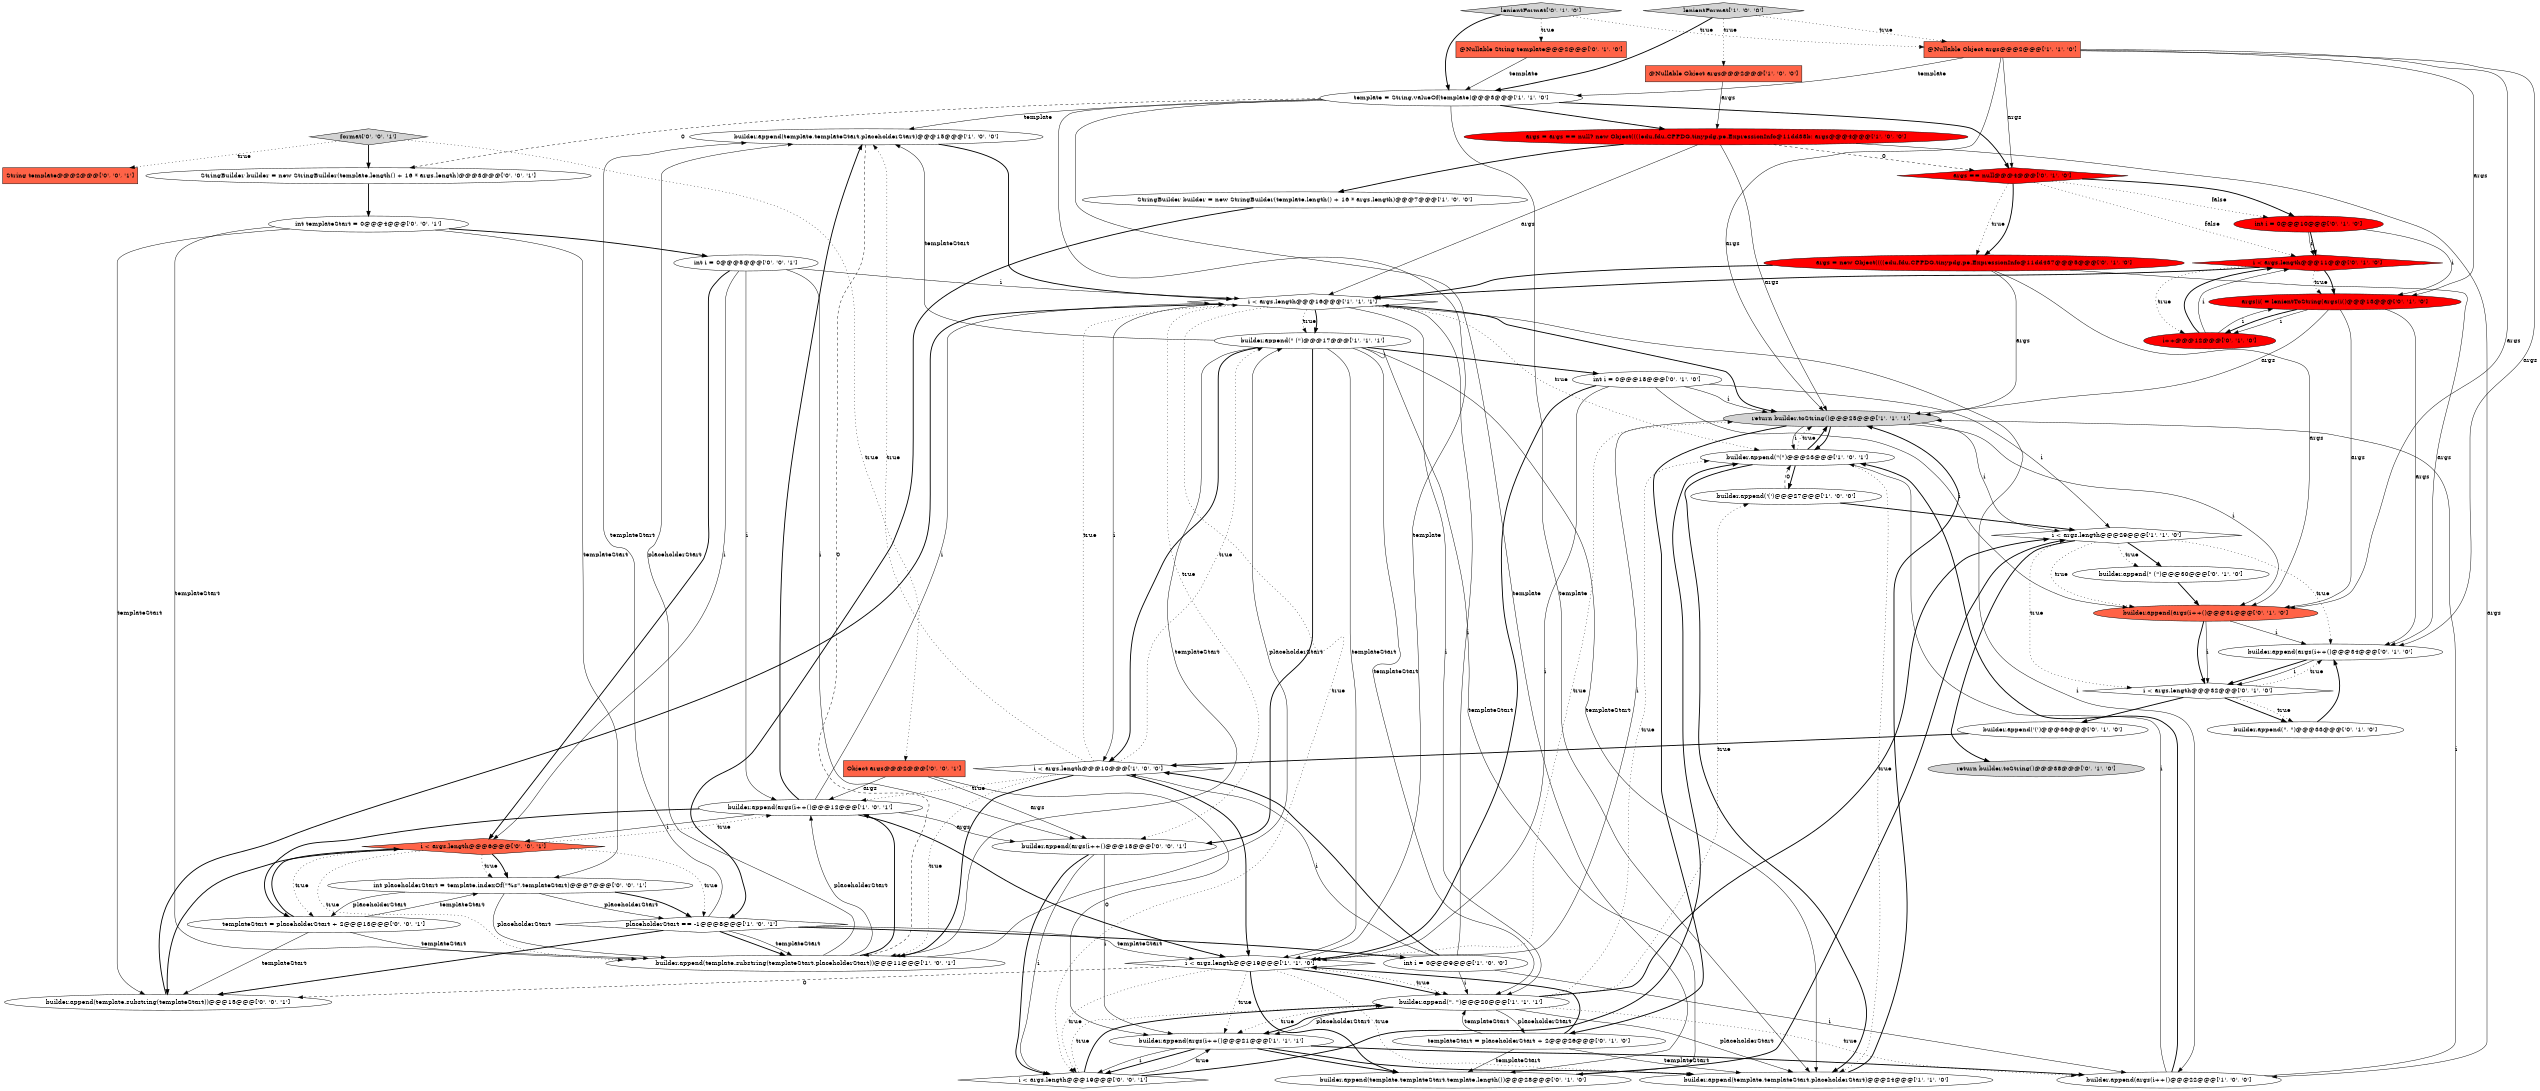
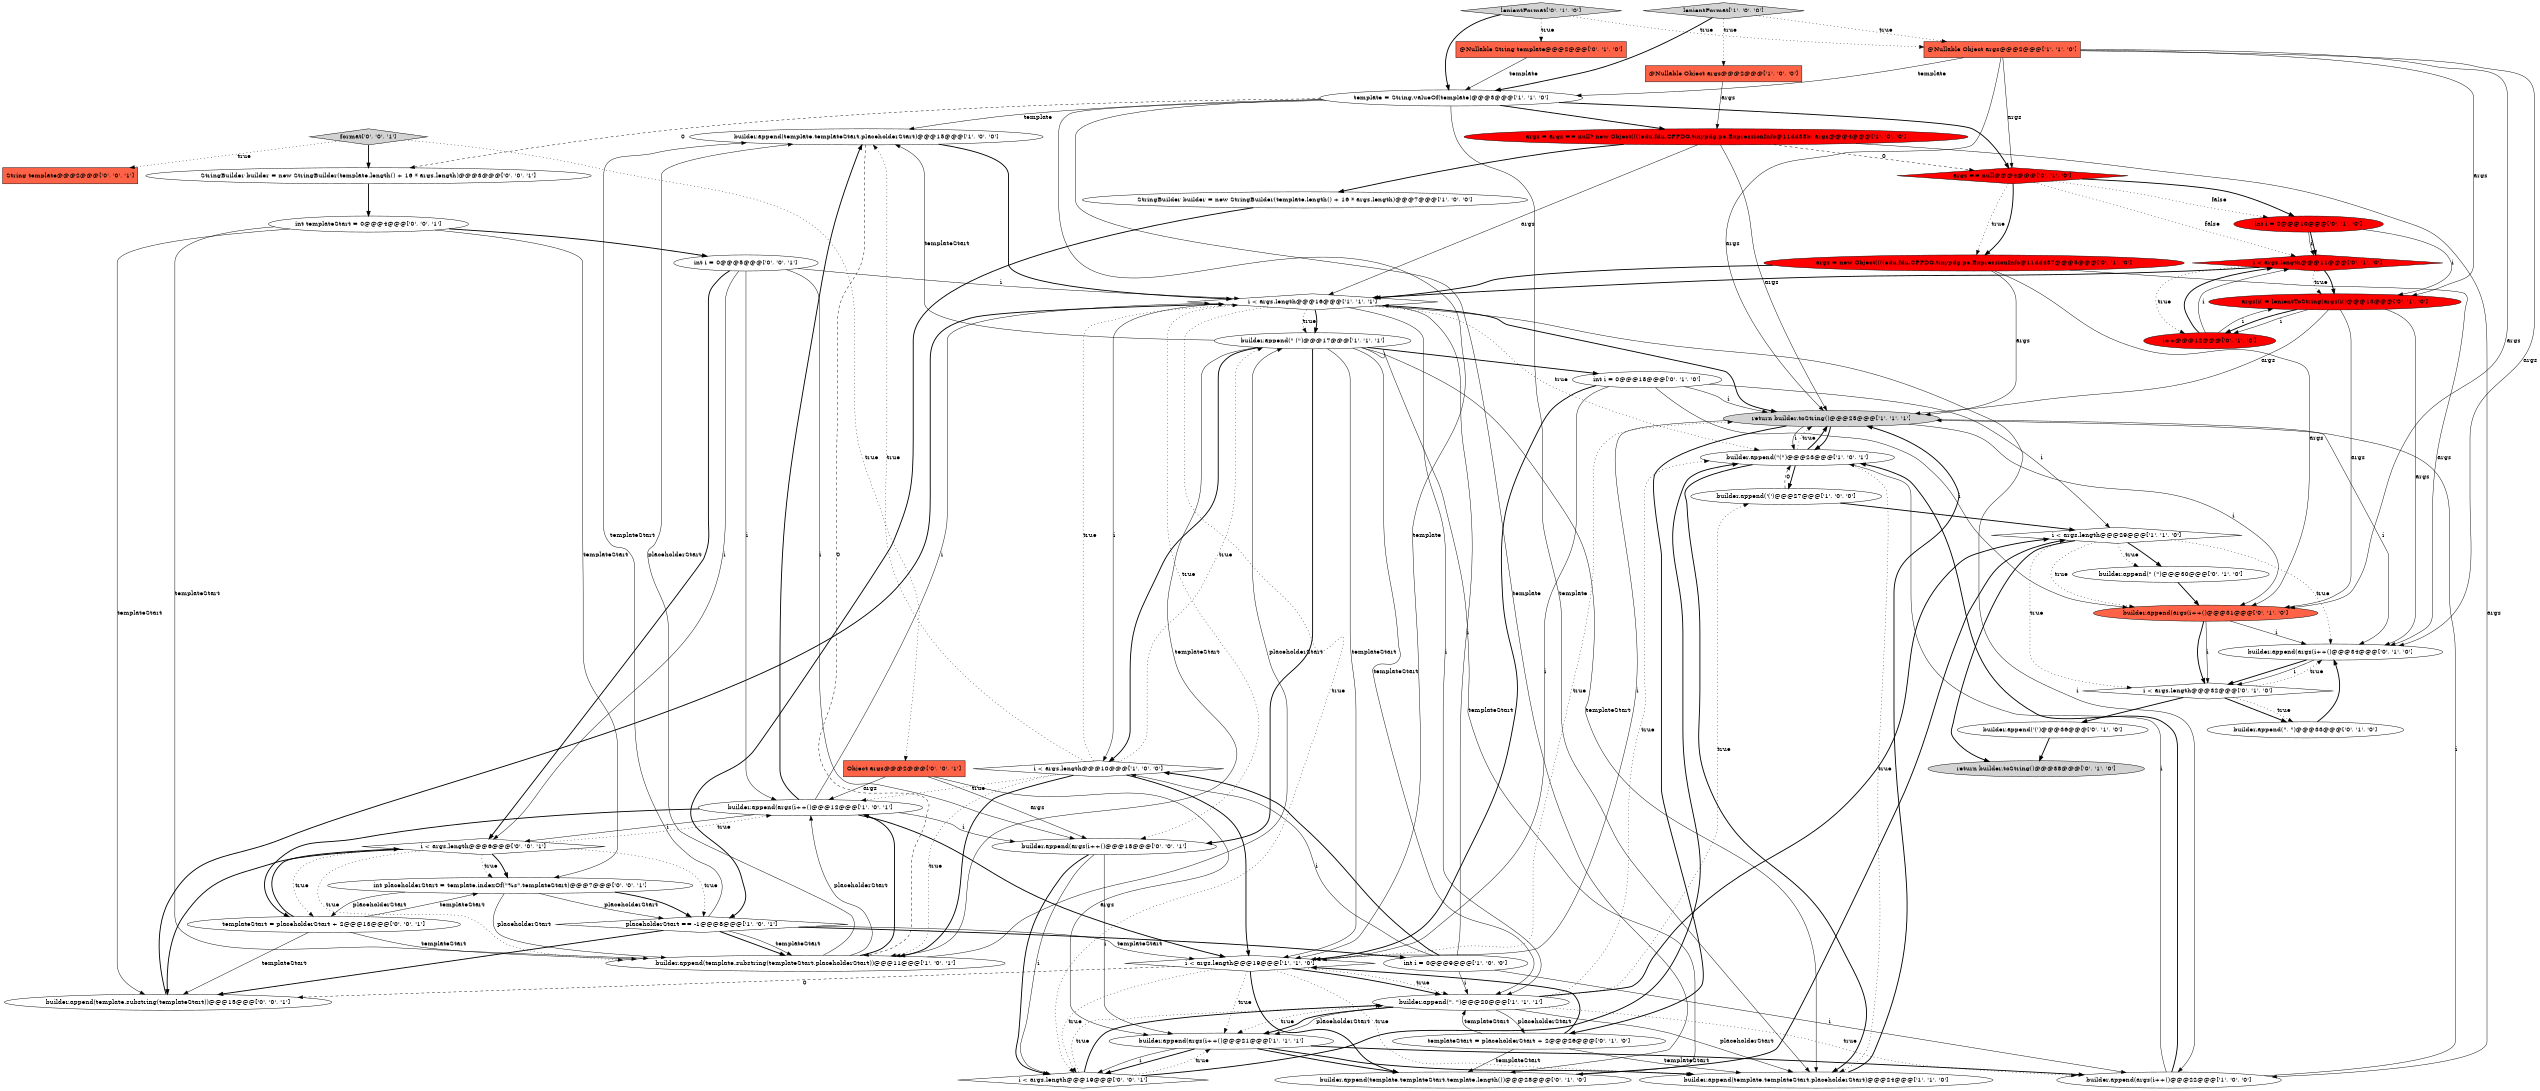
  digraph {
    node [fillcolor=white shape=ellipse style=filled]
    edge [style=solid]
    n1 [label="builder.append(template,templateStart,placeholderStart)@@@15@@@['1', '0', '0']"]
    n2 [label="i < args.length@@@16@@@['1', '1', '1']" shape=diamond]
    n3 [label="builder.append(template.substring(templateStart,placeholderStart))@@@11@@@['1', '0', '1']"]
    n4 [label="builder.append(\" (\")@@@17@@@['1', '1', '1']"]
    n5 [label="builder.append(args(i++()@@@18@@@['0', '0', '1']"]
    n6 [label="builder.append(\", \")@@@20@@@['1', '1', '1']"]
    n7 [label="i < args.length@@@10@@@['1', '0', '0']" shape=diamond]
    n8 [label="i < args.length@@@19@@@['0', '0', '1']" shape=diamond]
    n9 [label="builder.append(\"(\")@@@23@@@['1', '0', '1']"]
    n10 [label="builder.append(args(i++()@@@22@@@['1', '0', '0']"]
    n11 [fillcolor=lightgray label="return builder.toString()@@@25@@@['1', '1', '1']"]
    n12 [label="builder.append(args(i++()@@@12@@@['1', '0', '1']"]
    n13 [fillcolor=lightgray label="lenientFormat['0', '1', '0']" shape=diamond]
    n14 [label="template = String.valueOf(template)@@@3@@@['1', '1', '0']"]
    n15 [fillcolor=tomato label="@Nullable String template@@@2@@@['0', '1', '0']" shape=box]
    n16 [fillcolor=tomato label="@Nullable Object args@@@2@@@['1', '1', '0']" shape=box]
    n17 [label="builder.append(template,templateStart,placeholderStart)@@@24@@@['1', '1', '0']"]
    n18 [label="builder.append(template,templateStart,template.length())@@@28@@@['0', '1', '0']"]
    n19 [label="i < args.length@@@19@@@['1', '1', '0']" shape=diamond]
    n20 [fillcolor=red label="args = args == null? new Object((((edu.fdu.CPPDG.tinypdg.pe.ExpressionInfo@11dd38b: args@@@4@@@['1', '0', '0']"]
    n21 [fillcolor=red label="args == null@@@4@@@['0', '1', '0']" shape=diamond]
    n22 [label="StringBuilder builder = new StringBuilder(template.length() + 16 * args.length)@@@3@@@['0', '0', '1']"]
    n23 [fillcolor=red label="args(i( = lenientToString(args(i()@@@13@@@['0', '1', '0']"]
    n24 [label="builder.append(args(i++()@@@34@@@['0', '1', '0']"]
    n25 [fillcolor=tomato label="builder.append(args(i++()@@@31@@@['0', '1', '0']"]
    n26 [label="int i = 0@@@18@@@['0', '1', '0']"]
    n27 [label="builder.append(args(i++()@@@21@@@['1', '1', '1']"]
    n28 [label="i < args.length@@@29@@@['1', '1', '0']" shape=diamond]
    n29 [label="builder.append('(')@@@27@@@['1', '0', '0']"]
    n30 [label="templateStart = placeholderStart + 2@@@26@@@['0', '1', '0']"]
    n31 [label="builder.append(template.substring(templateStart))@@@15@@@['0', '0', '1']"]
    n32 [label="StringBuilder builder = new StringBuilder(template.length() + 16 * args.length)@@@7@@@['1', '0', '0']"]
    n33 [label="placeholderStart == -1@@@8@@@['1', '0', '1']" shape=diamond]
    n34 [fillcolor=red label="i < args.length@@@11@@@['0', '1', '0']" shape=diamond]
    n35 [fillcolor=red label="int i = 0@@@10@@@['0', '1', '0']"]
    n36 [fillcolor=red label="args = new Object((((edu.fdu.CPPDG.tinypdg.pe.ExpressionInfo@11dd437@@@5@@@['0', '1', '0']"]
    n37 [fillcolor=red label="i++@@@12@@@['0', '1', '0']"]
    n38 [label="templateStart = placeholderStart + 2@@@13@@@['0', '0', '1']"]
-   n39 [fillcolor=tomato label="i < args.length@@@6@@@['0', '0', '1']" shape=diamond]
+   n39 [label="i < args.length@@@6@@@['0', '0', '1']" shape=diamond]
    n40 [label="int placeholderStart = template.indexOf(\"%s\",templateStart)@@@7@@@['0', '0', '1']"]
    n41 [label="i < args.length@@@32@@@['0', '1', '0']" shape=diamond]
    n42 [label="builder.append('(')@@@36@@@['0', '1', '0']"]
    n43 [label="builder.append(\", \")@@@33@@@['0', '1', '0']"]
    n44 [fillcolor=lightgray label="return builder.toString()@@@38@@@['0', '1', '0']"]
    n45 [label="builder.append(\" (\")@@@30@@@['0', '1', '0']"]
    n46 [fillcolor=tomato label="Object args@@@2@@@['0', '0', '1']" shape=box]
    n47 [label="int i = 0@@@9@@@['1', '0', '0']"]
    n48 [label="int i = 0@@@5@@@['0', '0', '1']"]
    n49 [fillcolor=tomato label="String template@@@2@@@['0', '0', '1']" shape=box]
    n50 [label="int templateStart = 0@@@4@@@['0', '0', '1']"]
    n51 [fillcolor=lightgray label="format['0', '0', '1']" shape=diamond]
    n52 [fillcolor=lightgray label="lenientFormat['1', '0', '0']" shape=diamond]
    n53 [fillcolor=tomato label="@Nullable Object args@@@2@@@['1', '0', '0']" shape=box]
    n1 -> n2 [style=bold]
    n1 -> n3 [label=0 style=dashed]
    n2 -> n4 [label=true style=dotted]
    n2 -> n4 [style=bold]
    n2 -> n5 [label=true style=dotted]
    n2 -> n6 [label=i]
    n2 -> n7 [label=i]
    n2 -> n8 [label=true style=dotted]
    n2 -> n9 [label=true style=dotted]
    n2 -> n10 [label=i]
    n2 -> n11 [style=bold]
    n3 -> n1 [label=placeholderStart]
    n3 -> n4 [label=placeholderStart]
    n3 -> n12 [style=bold]
    n3 -> n12 [label=placeholderStart]
    n4 -> n1 [label=templateStart]
    n4 -> n3 [label=templateStart]
    n4 -> n5 [style=bold]
    n4 -> n6 [label=templateStart]
    n4 -> n7 [style=bold]
    n4 -> n17 [label=templateStart]
    n4 -> n18 [label=templateStart]
    n4 -> n19 [label=templateStart]
    n4 -> n26 [style=bold]
    n5 -> n8 [label=i]
    n5 -> n8 [style=bold]
    n5 -> n27 [label=i]
    n6 -> n9 [label=true style=dotted]
    n6 -> n10 [label=true style=dotted]
    n6 -> n17 [label=placeholderStart]
    n6 -> n27 [label=true style=dotted]
    n6 -> n27 [style=bold]
    n6 -> n27 [label=placeholderStart]
    n6 -> n28 [style=bold]
    n6 -> n29 [label=true style=dotted]
    n6 -> n30 [label=placeholderStart]
    n7 -> n1 [label=true style=dotted]
    n7 -> n2 [label=true style=dotted]
    n7 -> n3 [label=true style=dotted]
    n7 -> n3 [style=bold]
    n7 -> n4 [label=true style=dotted]
    n7 -> n12 [label=true style=dotted]
    n7 -> n19 [style=bold]
    n8 -> n6 [style=bold]
    n8 -> n6 [label=true style=dotted]
    n8 -> n9 [style=bold]
-   n8 -> n27 [label=true]
+   n8 -> n27 [label=true style=dotted]
    n9 -> n11 [label=true style=dotted]
    n9 -> n11 [style=bold]
    n9 -> n17 [style=bold]
    n9 -> n17 [label=true style=dotted]
    n9 -> n29 [style=bold]
    n10 -> n9 [label=i]
    n10 -> n9 [style=bold]
    n10 -> n11 [label=i]
    n11 -> n9 [style=bold]
    n11 -> n9 [label=i]
    n11 -> n19 [label=i]
    n11 -> n25 [label=i]
-   n11 -> n28 [label=i]
+   n11 -> n24 [label=i]
    n11 -> n30 [style=bold]
    n12 -> n1 [style=bold]
    n12 -> n2 [label=i]
-   n12 -> n5 [label=args]
+   n12 -> n5 [label=i]
    n12 -> n19 [style=bold]
    n12 -> n38 [style=bold]
    n12 -> n39 [label=i]
    n13 -> n14 [style=bold]
    n13 -> n15 [label=true style=dotted]
    n13 -> n16 [label=true style=dotted]
    n14 -> n1 [label=template]
    n14 -> n17 [label=template]
    n14 -> n18 [label=template]
    n14 -> n19 [label=template]
    n14 -> n20 [style=bold]
    n14 -> n21 [style=bold]
    n14 -> n22 [label=0 style=dashed]
    n15 -> n14 [label=template]
    n16 -> n11 [label=args]
    n16 -> n14 [label=template]
    n16 -> n21 [label=args]
    n16 -> n23 [label=args]
    n16 -> n24 [label=args]
    n16 -> n25 [label=args]
    n17 -> n11 [style=bold]
    n18 -> n28 [style=bold]
    n19 -> n6 [style=bold]
    n19 -> n6 [label=true style=dotted]
    n19 -> n8 [label=true style=dotted]
    n19 -> n11 [label=true style=dotted]
    n19 -> n17 [label=true style=dotted]
    n19 -> n18 [style=bold]
    n19 -> n27 [label=true style=dotted]
    n19 -> n31 [label=0 style=dashed]
    n20 -> n2 [label=args]
    n20 -> n10 [label=args]
    n20 -> n11 [label=args]
    n20 -> n21 [label=0 style=dashed]
    n20 -> n32 [style=bold]
    n21 -> n34 [label=false style=dotted]
    n21 -> n35 [style=bold]
    n21 -> n35 [label=false style=dotted]
    n21 -> n36 [label=true style=dotted]
    n21 -> n36 [style=bold]
    n22 -> n50 [style=bold]
    n23 -> n11 [label=args]
    n23 -> n24 [label=args]
    n23 -> n25 [label=args]
    n23 -> n37 [style=bold]
    n23 -> n37 [label=i]
    n24 -> n41 [style=bold]
    n24 -> n41 [label=i]
    n25 -> n24 [label=i]
    n25 -> n41 [style=bold]
    n25 -> n41 [label=i]
    n26 -> n11 [label=i]
    n26 -> n19 [style=bold]
    n26 -> n19 [label=i]
    n26 -> n25 [label=i]
    n26 -> n28 [label=i]
    n27 -> n8 [style=bold]
    n27 -> n8 [label=i]
    n27 -> n10 [style=bold]
    n27 -> n17 [style=bold]
    n27 -> n18 [style=bold]
    n28 -> n24 [label=true style=dotted]
    n28 -> n25 [label=true style=dotted]
    n28 -> n41 [label=true style=dotted]
    n28 -> n44 [style=bold]
    n28 -> n45 [style=bold]
    n28 -> n45 [label=true style=dotted]
    n29 -> n9 [label=0 style=dashed]
    n29 -> n28 [style=bold]
    n30 -> n6 [label=templateStart]
    n30 -> n17 [label=templateStart]
    n30 -> n18 [label=templateStart]
    n30 -> n19 [style=bold]
    n31 -> n2 [style=bold]
    n32 -> n33 [style=bold]
    n33 -> n1 [label=templateStart]
    n33 -> n3 [style=bold]
    n33 -> n3 [label=templateStart]
    n33 -> n19 [label=templateStart]
    n33 -> n31 [style=bold]
    n33 -> n47 [style=bold]
    n34 -> n2 [style=bold]
    n34 -> n23 [style=bold]
    n34 -> n23 [label=true style=dotted]
    n34 -> n37 [label=true style=dotted]
    n35 -> n23 [label=i]
    n35 -> n34 [style=bold]
    n35 -> n34 [label=i]
    n36 -> n2 [style=bold]
    n36 -> n11 [label=args]
    n36 -> n24 [label=args]
    n36 -> n25 [label=args]
    n37 -> n23 [label=i]
    n37 -> n34 [style=bold]
    n37 -> n34 [label=i]
    n38 -> n3 [label=templateStart]
    n38 -> n31 [label=templateStart]
    n38 -> n39 [style=bold]
    n38 -> n40 [label=templateStart]
    n39 -> n3 [label=true style=dotted]
    n39 -> n12 [label=true style=dotted]
    n39 -> n31 [style=bold]
    n39 -> n33 [label=true style=dotted]
    n39 -> n38 [label=true style=dotted]
    n39 -> n40 [style=bold]
    n39 -> n40 [label=true style=dotted]
    n40 -> n3 [label=placeholderStart]
    n40 -> n33 [label=placeholderStart]
    n40 -> n33 [style=bold]
    n40 -> n38 [label=placeholderStart]
    n41 -> n24 [label=true style=dotted]
    n41 -> n42 [style=bold]
    n41 -> n43 [style=bold]
    n41 -> n43 [label=true style=dotted]
-   n42 -> n7 [style=bold]
+   n42 -> n44 [style=bold]
    n43 -> n24 [style=bold]
    n45 -> n25 [style=bold]
    n46 -> n5 [label=args]
    n46 -> n12 [label=args]
-   n46 -> n27 [label=0]
+   n46 -> n27 [label=args]
    n47 -> n2 [label=i]
    n47 -> n6 [label=i]
    n47 -> n7 [label=i]
    n47 -> n7 [style=bold]
    n47 -> n10 [label=i]
    n48 -> n2 [label=i]
    n48 -> n5 [label=i]
    n48 -> n12 [label=i]
    n48 -> n39 [style=bold]
    n48 -> n39 [label=i]
    n50 -> n3 [label=templateStart]
    n50 -> n31 [label=templateStart]
    n50 -> n40 [label=templateStart]
    n50 -> n48 [style=bold]
    n51 -> n22 [style=bold]
    n51 -> n46 [label=true style=dotted]
    n51 -> n49 [label=true style=dotted]
    n52 -> n14 [style=bold]
    n52 -> n16 [label=true style=dotted]
    n52 -> n53 [label=true style=dotted]
    n53 -> n20 [label=args]
  }
